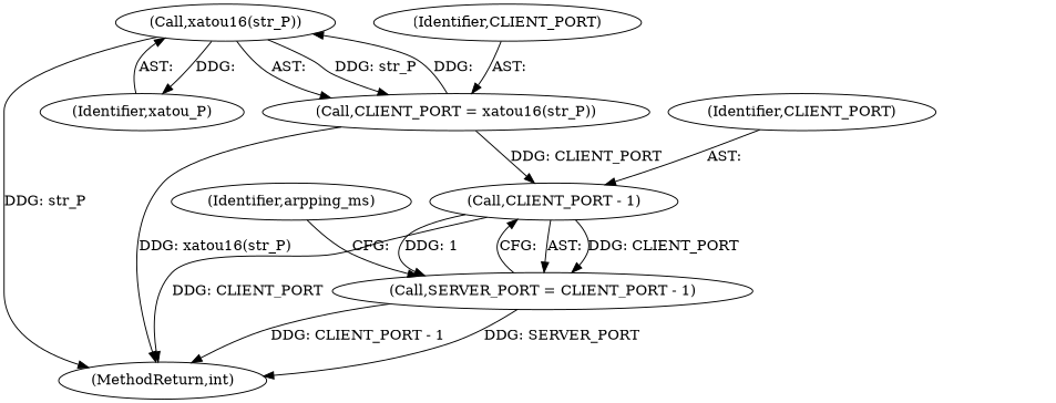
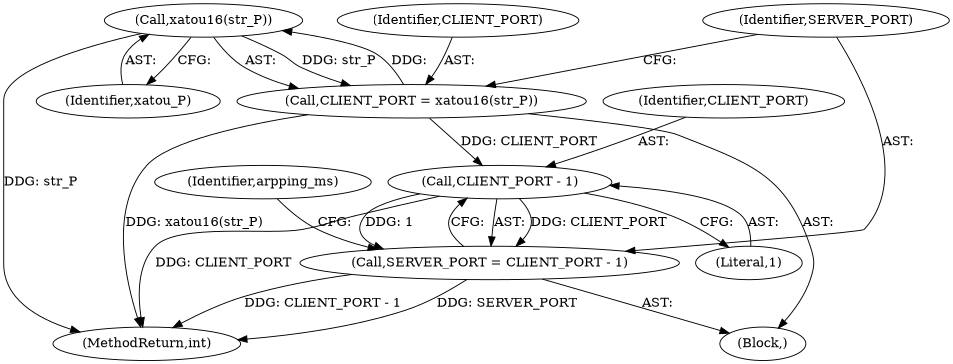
  digraph {
    n1 [label="(Call,xatou16(str_P))"]
    n2 [label="(Call,CLIENT_PORT = xatou16(str_P))"]
    n3 [label="(MethodReturn,int)"]
    n4 [label="(Identifier,xatou_P)"]
    n5 [label="(Call,CLIENT_PORT - 1)"]
+   n6 [label="(Block,)"]
    n7 [label="(Call,SERVER_PORT = CLIENT_PORT - 1)"]
+   n8 [label="(Literal,1)"]
    n9 [label="(Identifier,CLIENT_PORT)"]
    n10 [label="(Identifier,CLIENT_PORT)"]
    n11 [label="(Identifier,arpping_ms)"]
+   n12 [label="(Identifier,SERVER_PORT)"]
    n1 -> n2 [label="AST: "]
    n1 -> n2 [label="DDG: str_P"]
    n1 -> n3 [label="DDG: str_P"]
-   n1 -> n4 [label="DDG: "]
+   n1 -> n4 [label="CFG: "]
    n2 -> n1 [label="DDG: "]
    n2 -> n3 [label="DDG: xatou16(str_P)"]
    n2 -> n5 [label="DDG: CLIENT_PORT"]
+   n2 -> n6 [label="AST: "]
    n4 -> n1 [label="AST: "]
    n5 -> n3 [label="DDG: CLIENT_PORT"]
    n5 -> n7 [label="AST: "]
    n5 -> n7 [label="DDG: CLIENT_PORT"]
    n5 -> n7 [label="DDG: 1"]
+   n5 -> n8 [label="CFG: "]
    n7 -> n3 [label="DDG: SERVER_PORT"]
    n7 -> n3 [label="DDG: CLIENT_PORT - 1"]
    n7 -> n5 [label="CFG: "]
+   n7 -> n6 [label="AST: "]
+   n8 -> n5 [label="AST: "]
    n9 -> n5 [label="AST: "]
    n10 -> n2 [label="AST: "]
    n11 -> n7 [label="CFG: "]
+   n12 -> n2 [label="CFG: "]
+   n12 -> n7 [label="AST: "]
  }
